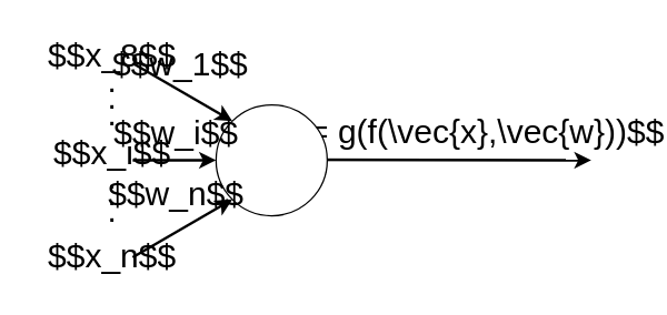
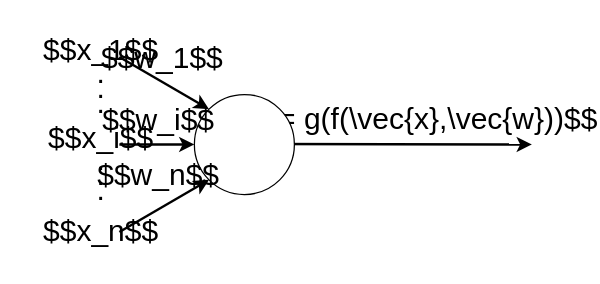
  <mxCell id="0" />
  <mxCell id="1" parent="0" />
  <mxCell id="2" style="edgeStyle=none;html=1;fontSize=24;strokeWidth=2;" parent="1" edge="1"><mxGeometry relative="1" as="geometry"><mxPoint x="425" y="115" as="targetPoint" /><mxPoint x="214.999" y="114.58" as="sourcePoint" /></mxGeometry></mxCell>
  <mxCell id="3" value="$$y = g(f(\vec{x},\vec{w}))$$" style="edgeLabel;align=center;verticalAlign=middle;resizable=0;points=[];labelBackgroundColor=none;fontSize=24;html=1;" parent="2" vertex="1" connectable="0"><mxGeometry x="-0.279" y="-1" relative="1" as="geometry"><mxPoint x="36" y="-21" as="offset" /></mxGeometry></mxCell>
  <mxCell id="4" value="" style="ellipse;whiteSpace=wrap;html=1;aspect=fixed;fontSize=24;" parent="1" vertex="1"><mxGeometry x="155" y="75" width="80" height="80" as="geometry" /></mxCell>
  <mxCell id="5" value="" style="endArrow=classic;html=1;entryX=0;entryY=0;entryDx=0;entryDy=0;fontSize=24;strokeWidth=2;" parent="1" target="4" edge="1"><mxGeometry width="50" height="50" relative="1" as="geometry"><mxPoint x="95" y="45" as="sourcePoint" /><mxPoint x="167" y="87" as="targetPoint" /></mxGeometry></mxCell>
  <mxCell id="6" value="$$w_1$$" style="edgeLabel;html=1;align=center;verticalAlign=middle;resizable=0;points=[];labelBackgroundColor=none;fontSize=24;" parent="5" vertex="1" connectable="0"><mxGeometry x="-0.217" y="1" relative="1" as="geometry"><mxPoint x="5" y="-15" as="offset" /></mxGeometry></mxCell>
  <mxCell id="7" value="" style="endArrow=classic;html=1;entryX=0;entryY=0.5;entryDx=0;entryDy=0;fontSize=24;strokeWidth=2;" parent="1" target="4" edge="1"><mxGeometry width="50" height="50" relative="1" as="geometry"><mxPoint x="95" y="115" as="sourcePoint" /><mxPoint x="177" y="97" as="targetPoint" /></mxGeometry></mxCell>
  <mxCell id="8" value="$$w_i$$" style="edgeLabel;html=1;align=center;verticalAlign=middle;resizable=0;points=[];labelBackgroundColor=none;fontSize=24;" parent="7" vertex="1" connectable="0"><mxGeometry x="-0.076" y="1" relative="1" as="geometry"><mxPoint x="2" y="-19" as="offset" /></mxGeometry></mxCell>
  <mxCell id="9" value="" style="endArrow=classic;html=1;entryX=0;entryY=1;entryDx=0;entryDy=0;fontSize=24;strokeWidth=2;" parent="1" target="4" edge="1"><mxGeometry width="50" height="50" relative="1" as="geometry"><mxPoint x="95" y="185" as="sourcePoint" /><mxPoint x="145" y="165" as="targetPoint" /></mxGeometry></mxCell>
  <mxCell id="10" value="$$w_n$$" style="edgeLabel;html=1;align=center;verticalAlign=middle;resizable=0;points=[];labelBackgroundColor=none;fontSize=24;" parent="9" vertex="1" connectable="0"><mxGeometry x="-0.121" relative="1" as="geometry"><mxPoint x="-1" y="-27" as="offset" /></mxGeometry></mxCell>
- <mxCell id="11" value="$$x_8$$" style="text;html=1;align=center;verticalAlign=middle;resizable=0;points=[];autosize=1;strokeColor=none;fillColor=none;fontSize=24;" parent="1" vertex="1"><mxGeometry x="20" y="20" width="120" height="40" as="geometry" /></mxCell>
+ <mxCell id="11" value="$$x_1$$" style="text;html=1;align=center;verticalAlign=middle;resizable=0;points=[];autosize=1;strokeColor=none;fillColor=none;fontSize=24;" parent="1" vertex="1"><mxGeometry x="20" y="20" width="120" height="40" as="geometry" /></mxCell>
  <mxCell id="12" value="$$x_i$$" style="text;html=1;align=center;verticalAlign=middle;resizable=0;points=[];autosize=1;strokeColor=none;fillColor=none;fontSize=24;" parent="1" vertex="1"><mxGeometry x="25" y="90" width="110" height="40" as="geometry" /></mxCell>
  <mxCell id="13" value="$$x_n$$" style="text;html=1;align=center;verticalAlign=middle;resizable=0;points=[];autosize=1;strokeColor=none;fillColor=none;fontSize=24;" parent="1" vertex="1"><mxGeometry x="20" y="165" width="120" height="40" as="geometry" /></mxCell>
  <mxCell id="14" value="&lt;div style=&quot;line-height: 50%;&quot;&gt;&lt;span style=&quot;background-color: transparent;&quot;&gt;.&lt;/span&gt;&lt;/div&gt;&lt;div style=&quot;line-height: 50%;&quot;&gt;&lt;span style=&quot;background-color: transparent;&quot;&gt;.&lt;/span&gt;&lt;/div&gt;&lt;div style=&quot;line-height: 50%;&quot;&gt;&lt;span style=&quot;background-color: transparent;&quot;&gt;.&lt;/span&gt;&lt;/div&gt;" style="text;html=1;align=center;verticalAlign=middle;resizable=0;points=[];autosize=1;strokeColor=none;fillColor=none;fontSize=24;" parent="1" vertex="1"><mxGeometry x="65" y="45" width="30" height="50" as="geometry" /></mxCell>
  <mxCell id="15" value="&lt;div style=&quot;line-height: 50%;&quot;&gt;&lt;span style=&quot;background-color: transparent;&quot;&gt;.&lt;/span&gt;&lt;/div&gt;&lt;div style=&quot;line-height: 50%;&quot;&gt;&lt;span style=&quot;background-color: transparent;&quot;&gt;.&lt;/span&gt;&lt;/div&gt;&lt;div style=&quot;line-height: 50%;&quot;&gt;&lt;span style=&quot;background-color: transparent;&quot;&gt;.&lt;/span&gt;&lt;/div&gt;" style="text;html=1;align=center;verticalAlign=middle;resizable=0;points=[];autosize=1;strokeColor=none;fillColor=none;fontSize=24;" parent="1" vertex="1"><mxGeometry x="65" y="115" width="30" height="50" as="geometry" /></mxCell>
